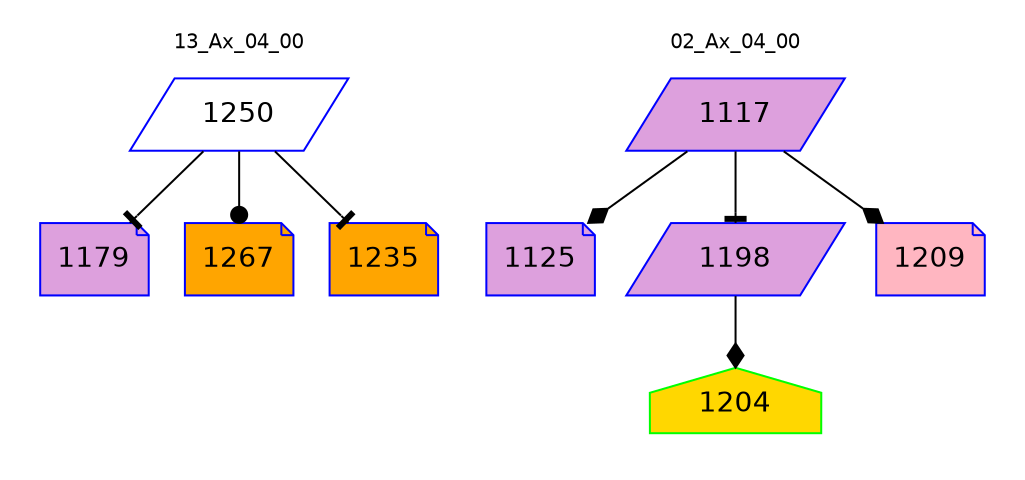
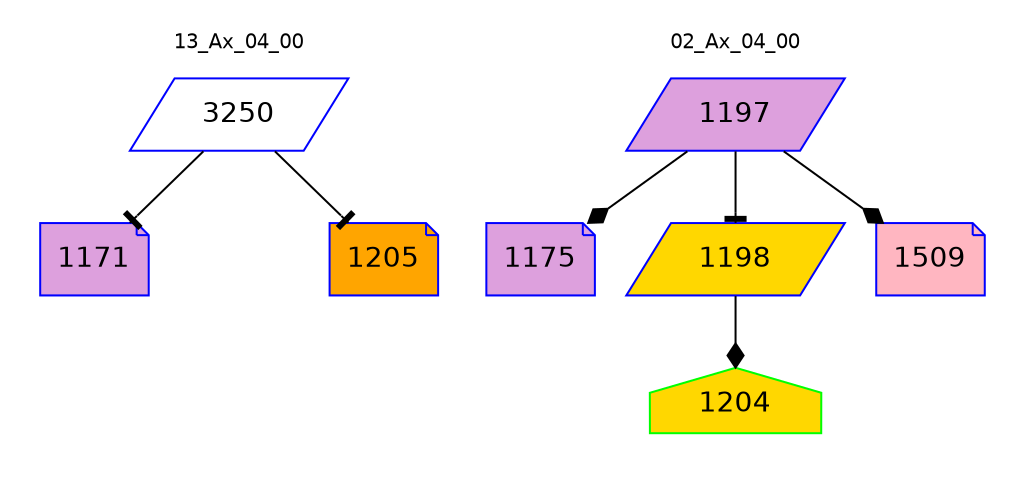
  digraph {
    fontname="DejaVu Sans"
    node [color=blue fillcolor=plum fontname="DejaVu Sans" shape=note style=filled]
    edge [arrowhead=tee color=black fontname="DejaVu Sans"]
-   n1 [fillcolor=white label=1250 shape=parallelogram]
-   n2 [label=1179]
-   n3 [fillcolor=orange label=1267]
-   n4 [fillcolor=orange label=1235]
-   n5 [label=1117 shape=parallelogram]
-   n6 [label=1125]
-   n7 [label=1198 shape=parallelogram]
-   n8 [fillcolor=lightpink label=1209]
+   n1 [fillcolor=white label=3250 shape=parallelogram]
+   n2 [label=1171]
+   n4 [fillcolor=orange label=1205]
+   n5 [label=1197 shape=parallelogram]
+   n6 [label=1175]
+   n7 [fillcolor=gold label=1198 shape=parallelogram]
+   n8 [fillcolor=lightpink label=1509]
    n9 [color=green fillcolor=gold label=1204 shape=house]
    subgraph cluster_1 {
      color=white
      fontsize=10
      label="13_Ax_04_00"
      n1
      n2
-     n3
      n4
    }
    subgraph cluster_2 {
      color=white
      fontsize=10
      label="02_Ax_04_00"
      n5
      n6
      n7
      n8
      n9
    }
    n1 -> n2
-   n1 -> n3 [arrowhead=dot]
    n1 -> n4
    n5 -> n6 [arrowhead=diamond]
    n5 -> n7
    n5 -> n8 [arrowhead=diamond]
    n7 -> n9 [arrowhead=diamond]
  }
